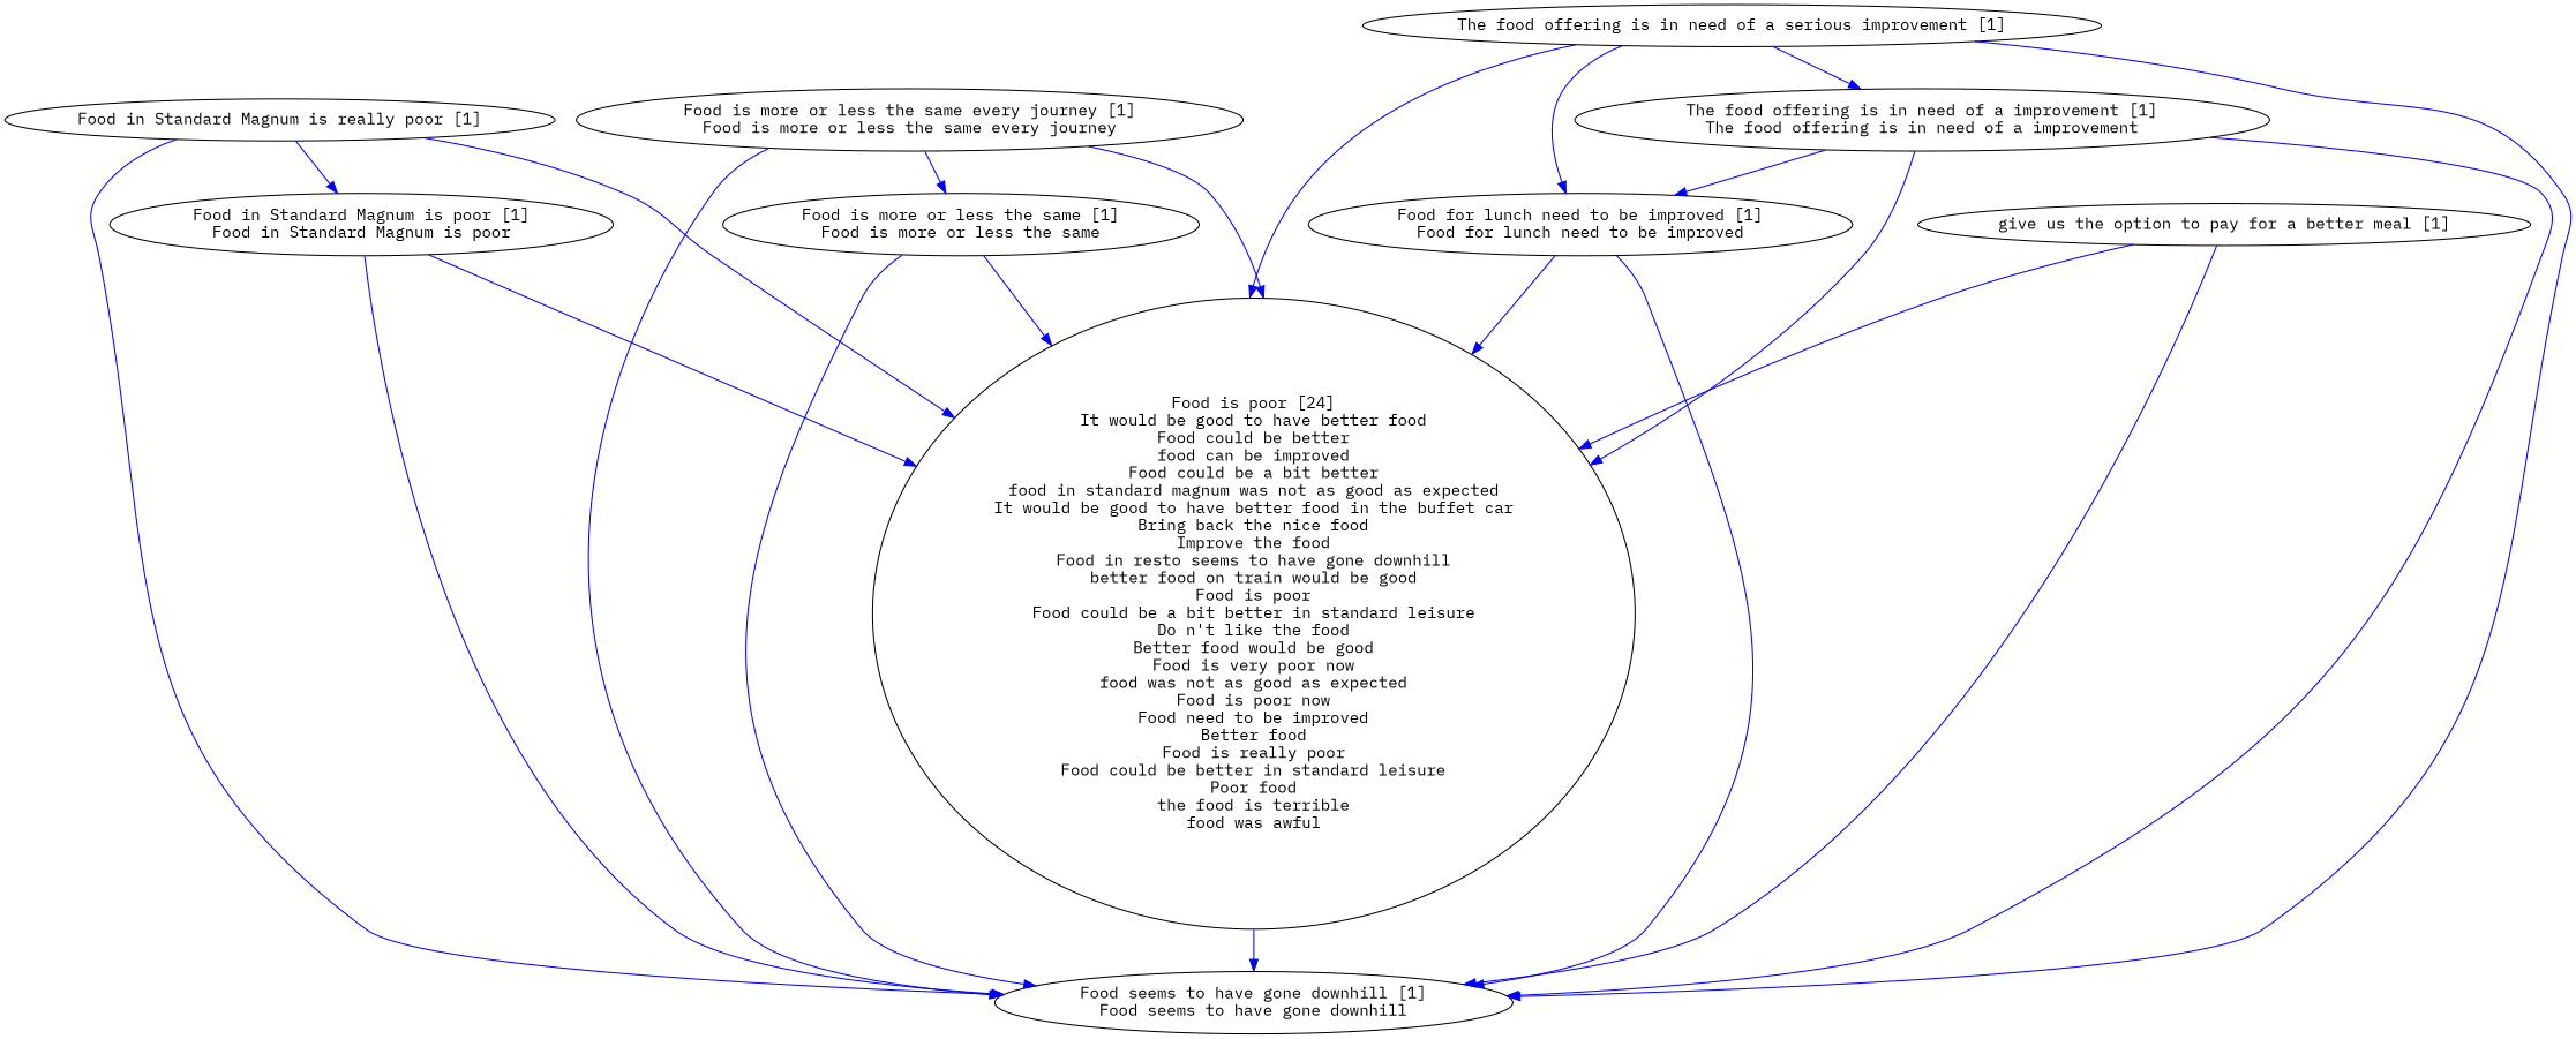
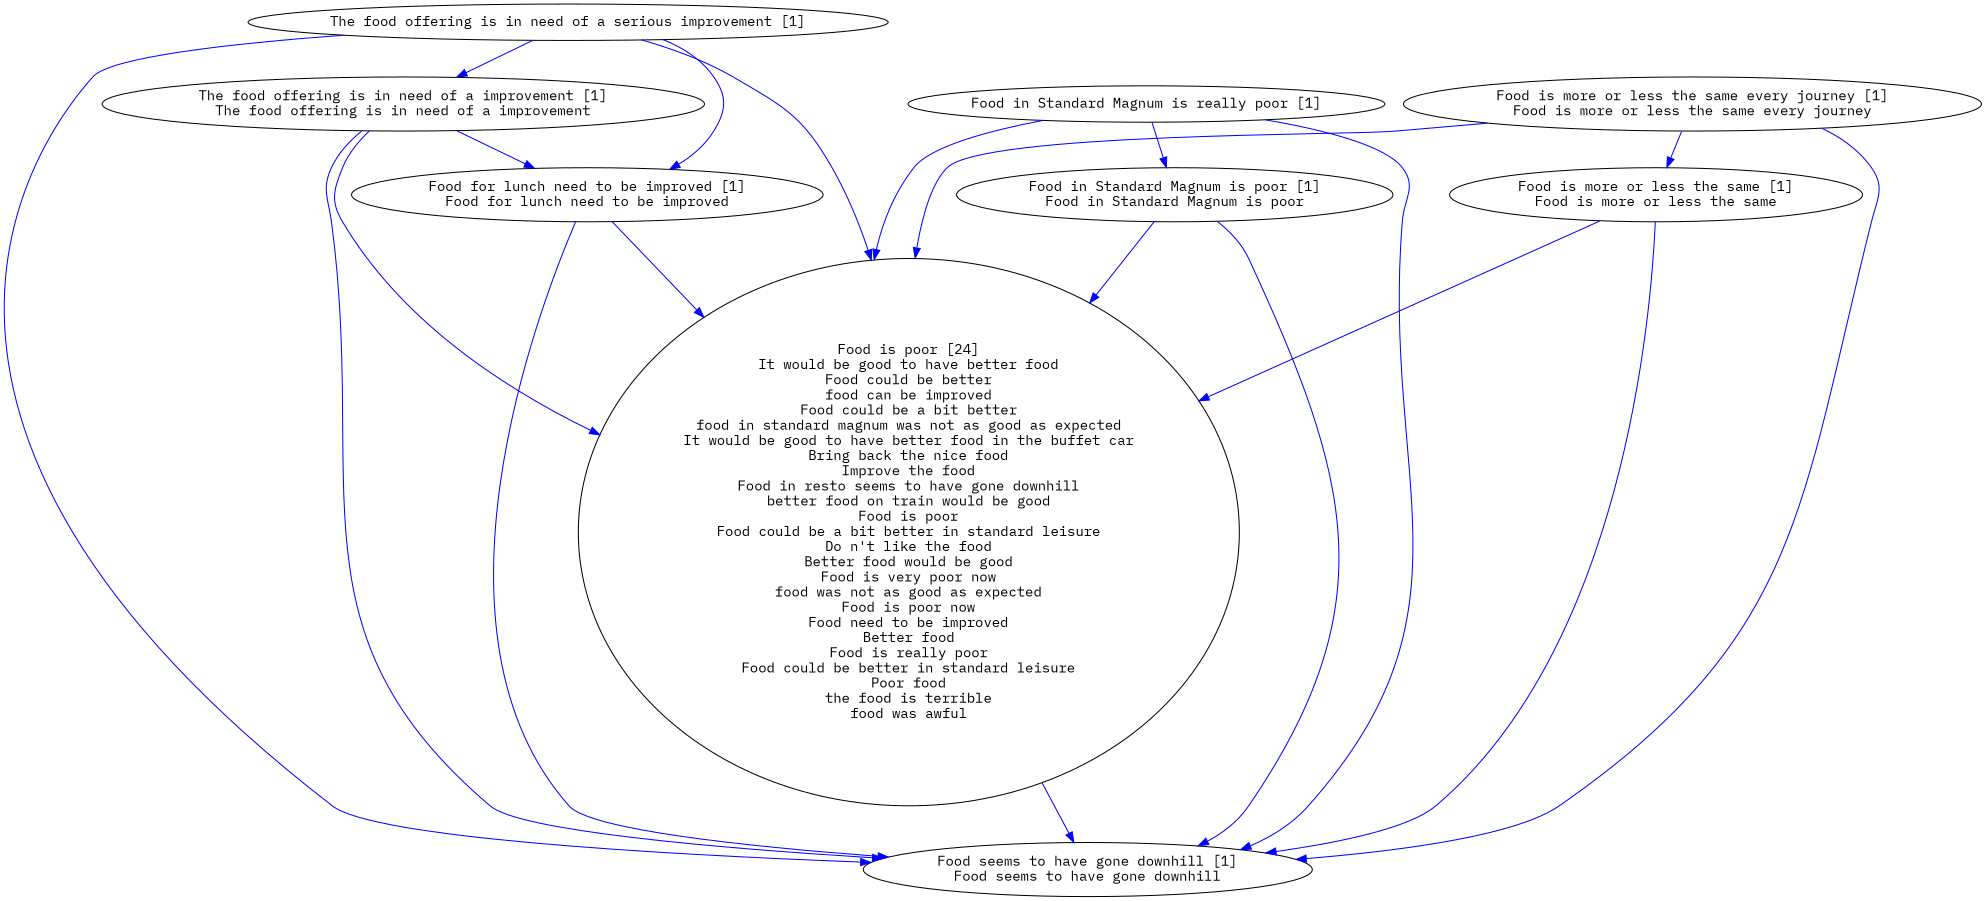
  digraph {
    fontname="IBM Plex Mono"
    node [fontname="IBM Plex Mono"]
    edge [color=blue fontname="IBM Plex Mono"]
    "Food is poor [24]\nIt would be good to have better food\nFood could be better\nfood can be improved\nFood could be a bit better\nfood in standard magnum was not as good as expected\nIt would be good to have better food in the buffet car\nBring back the nice food\nImprove the food\nFood in resto seems to have gone downhill\nbetter food on train would be good\nFood is poor\nFood could be a bit better in standard leisure\nDo n't like the food\nBetter food would be good\nFood is very poor now\nfood was not as good as expected\nFood is poor now\nFood need to be improved\nBetter food\nFood is really poor\nFood could be better in standard leisure\nPoor food\nthe food is terrible\nfood was awful"
    "Food seems to have gone downhill [1]\nFood seems to have gone downhill"
    "Food for lunch need to be improved [1]\nFood for lunch need to be improved"
    "Food in Standard Magnum is really poor [1]"
    "Food in Standard Magnum is poor [1]\nFood in Standard Magnum is poor"
    "Food is more or less the same every journey [1]\nFood is more or less the same every journey"
    "Food is more or less the same [1]\nFood is more or less the same"
    "The food offering is in need of a serious improvement [1]"
    "The food offering is in need of a improvement [1]\nThe food offering is in need of a improvement"
-   "give us the option to pay for a better meal [1]"
    "Food is poor [24]\nIt would be good to have better food\nFood could be better\nfood can be improved\nFood could be a bit better\nfood in standard magnum was not as good as expected\nIt would be good to have better food in the buffet car\nBring back the nice food\nImprove the food\nFood in resto seems to have gone downhill\nbetter food on train would be good\nFood is poor\nFood could be a bit better in standard leisure\nDo n't like the food\nBetter food would be good\nFood is very poor now\nfood was not as good as expected\nFood is poor now\nFood need to be improved\nBetter food\nFood is really poor\nFood could be better in standard leisure\nPoor food\nthe food is terrible\nfood was awful" -> "Food seems to have gone downhill [1]\nFood seems to have gone downhill"
    "Food for lunch need to be improved [1]\nFood for lunch need to be improved" -> "Food is poor [24]\nIt would be good to have better food\nFood could be better\nfood can be improved\nFood could be a bit better\nfood in standard magnum was not as good as expected\nIt would be good to have better food in the buffet car\nBring back the nice food\nImprove the food\nFood in resto seems to have gone downhill\nbetter food on train would be good\nFood is poor\nFood could be a bit better in standard leisure\nDo n't like the food\nBetter food would be good\nFood is very poor now\nfood was not as good as expected\nFood is poor now\nFood need to be improved\nBetter food\nFood is really poor\nFood could be better in standard leisure\nPoor food\nthe food is terrible\nfood was awful"
    "Food for lunch need to be improved [1]\nFood for lunch need to be improved" -> "Food seems to have gone downhill [1]\nFood seems to have gone downhill"
    "Food in Standard Magnum is really poor [1]" -> "Food is poor [24]\nIt would be good to have better food\nFood could be better\nfood can be improved\nFood could be a bit better\nfood in standard magnum was not as good as expected\nIt would be good to have better food in the buffet car\nBring back the nice food\nImprove the food\nFood in resto seems to have gone downhill\nbetter food on train would be good\nFood is poor\nFood could be a bit better in standard leisure\nDo n't like the food\nBetter food would be good\nFood is very poor now\nfood was not as good as expected\nFood is poor now\nFood need to be improved\nBetter food\nFood is really poor\nFood could be better in standard leisure\nPoor food\nthe food is terrible\nfood was awful"
    "Food in Standard Magnum is really poor [1]" -> "Food seems to have gone downhill [1]\nFood seems to have gone downhill"
    "Food in Standard Magnum is really poor [1]" -> "Food in Standard Magnum is poor [1]\nFood in Standard Magnum is poor"
    "Food in Standard Magnum is poor [1]\nFood in Standard Magnum is poor" -> "Food is poor [24]\nIt would be good to have better food\nFood could be better\nfood can be improved\nFood could be a bit better\nfood in standard magnum was not as good as expected\nIt would be good to have better food in the buffet car\nBring back the nice food\nImprove the food\nFood in resto seems to have gone downhill\nbetter food on train would be good\nFood is poor\nFood could be a bit better in standard leisure\nDo n't like the food\nBetter food would be good\nFood is very poor now\nfood was not as good as expected\nFood is poor now\nFood need to be improved\nBetter food\nFood is really poor\nFood could be better in standard leisure\nPoor food\nthe food is terrible\nfood was awful"
    "Food in Standard Magnum is poor [1]\nFood in Standard Magnum is poor" -> "Food seems to have gone downhill [1]\nFood seems to have gone downhill"
    "Food is more or less the same every journey [1]\nFood is more or less the same every journey" -> "Food is poor [24]\nIt would be good to have better food\nFood could be better\nfood can be improved\nFood could be a bit better\nfood in standard magnum was not as good as expected\nIt would be good to have better food in the buffet car\nBring back the nice food\nImprove the food\nFood in resto seems to have gone downhill\nbetter food on train would be good\nFood is poor\nFood could be a bit better in standard leisure\nDo n't like the food\nBetter food would be good\nFood is very poor now\nfood was not as good as expected\nFood is poor now\nFood need to be improved\nBetter food\nFood is really poor\nFood could be better in standard leisure\nPoor food\nthe food is terrible\nfood was awful"
    "Food is more or less the same every journey [1]\nFood is more or less the same every journey" -> "Food seems to have gone downhill [1]\nFood seems to have gone downhill"
    "Food is more or less the same every journey [1]\nFood is more or less the same every journey" -> "Food is more or less the same [1]\nFood is more or less the same"
    "Food is more or less the same [1]\nFood is more or less the same" -> "Food is poor [24]\nIt would be good to have better food\nFood could be better\nfood can be improved\nFood could be a bit better\nfood in standard magnum was not as good as expected\nIt would be good to have better food in the buffet car\nBring back the nice food\nImprove the food\nFood in resto seems to have gone downhill\nbetter food on train would be good\nFood is poor\nFood could be a bit better in standard leisure\nDo n't like the food\nBetter food would be good\nFood is very poor now\nfood was not as good as expected\nFood is poor now\nFood need to be improved\nBetter food\nFood is really poor\nFood could be better in standard leisure\nPoor food\nthe food is terrible\nfood was awful"
    "Food is more or less the same [1]\nFood is more or less the same" -> "Food seems to have gone downhill [1]\nFood seems to have gone downhill"
    "The food offering is in need of a serious improvement [1]" -> "Food is poor [24]\nIt would be good to have better food\nFood could be better\nfood can be improved\nFood could be a bit better\nfood in standard magnum was not as good as expected\nIt would be good to have better food in the buffet car\nBring back the nice food\nImprove the food\nFood in resto seems to have gone downhill\nbetter food on train would be good\nFood is poor\nFood could be a bit better in standard leisure\nDo n't like the food\nBetter food would be good\nFood is very poor now\nfood was not as good as expected\nFood is poor now\nFood need to be improved\nBetter food\nFood is really poor\nFood could be better in standard leisure\nPoor food\nthe food is terrible\nfood was awful"
    "The food offering is in need of a serious improvement [1]" -> "Food seems to have gone downhill [1]\nFood seems to have gone downhill"
    "The food offering is in need of a serious improvement [1]" -> "Food for lunch need to be improved [1]\nFood for lunch need to be improved"
    "The food offering is in need of a serious improvement [1]" -> "The food offering is in need of a improvement [1]\nThe food offering is in need of a improvement"
    "The food offering is in need of a improvement [1]\nThe food offering is in need of a improvement" -> "Food is poor [24]\nIt would be good to have better food\nFood could be better\nfood can be improved\nFood could be a bit better\nfood in standard magnum was not as good as expected\nIt would be good to have better food in the buffet car\nBring back the nice food\nImprove the food\nFood in resto seems to have gone downhill\nbetter food on train would be good\nFood is poor\nFood could be a bit better in standard leisure\nDo n't like the food\nBetter food would be good\nFood is very poor now\nfood was not as good as expected\nFood is poor now\nFood need to be improved\nBetter food\nFood is really poor\nFood could be better in standard leisure\nPoor food\nthe food is terrible\nfood was awful"
    "The food offering is in need of a improvement [1]\nThe food offering is in need of a improvement" -> "Food seems to have gone downhill [1]\nFood seems to have gone downhill"
    "The food offering is in need of a improvement [1]\nThe food offering is in need of a improvement" -> "Food for lunch need to be improved [1]\nFood for lunch need to be improved"
-   "give us the option to pay for a better meal [1]" -> "Food is poor [24]\nIt would be good to have better food\nFood could be better\nfood can be improved\nFood could be a bit better\nfood in standard magnum was not as good as expected\nIt would be good to have better food in the buffet car\nBring back the nice food\nImprove the food\nFood in resto seems to have gone downhill\nbetter food on train would be good\nFood is poor\nFood could be a bit better in standard leisure\nDo n't like the food\nBetter food would be good\nFood is very poor now\nfood was not as good as expected\nFood is poor now\nFood need to be improved\nBetter food\nFood is really poor\nFood could be better in standard leisure\nPoor food\nthe food is terrible\nfood was awful"
-   "give us the option to pay for a better meal [1]" -> "Food seems to have gone downhill [1]\nFood seems to have gone downhill"
  }
